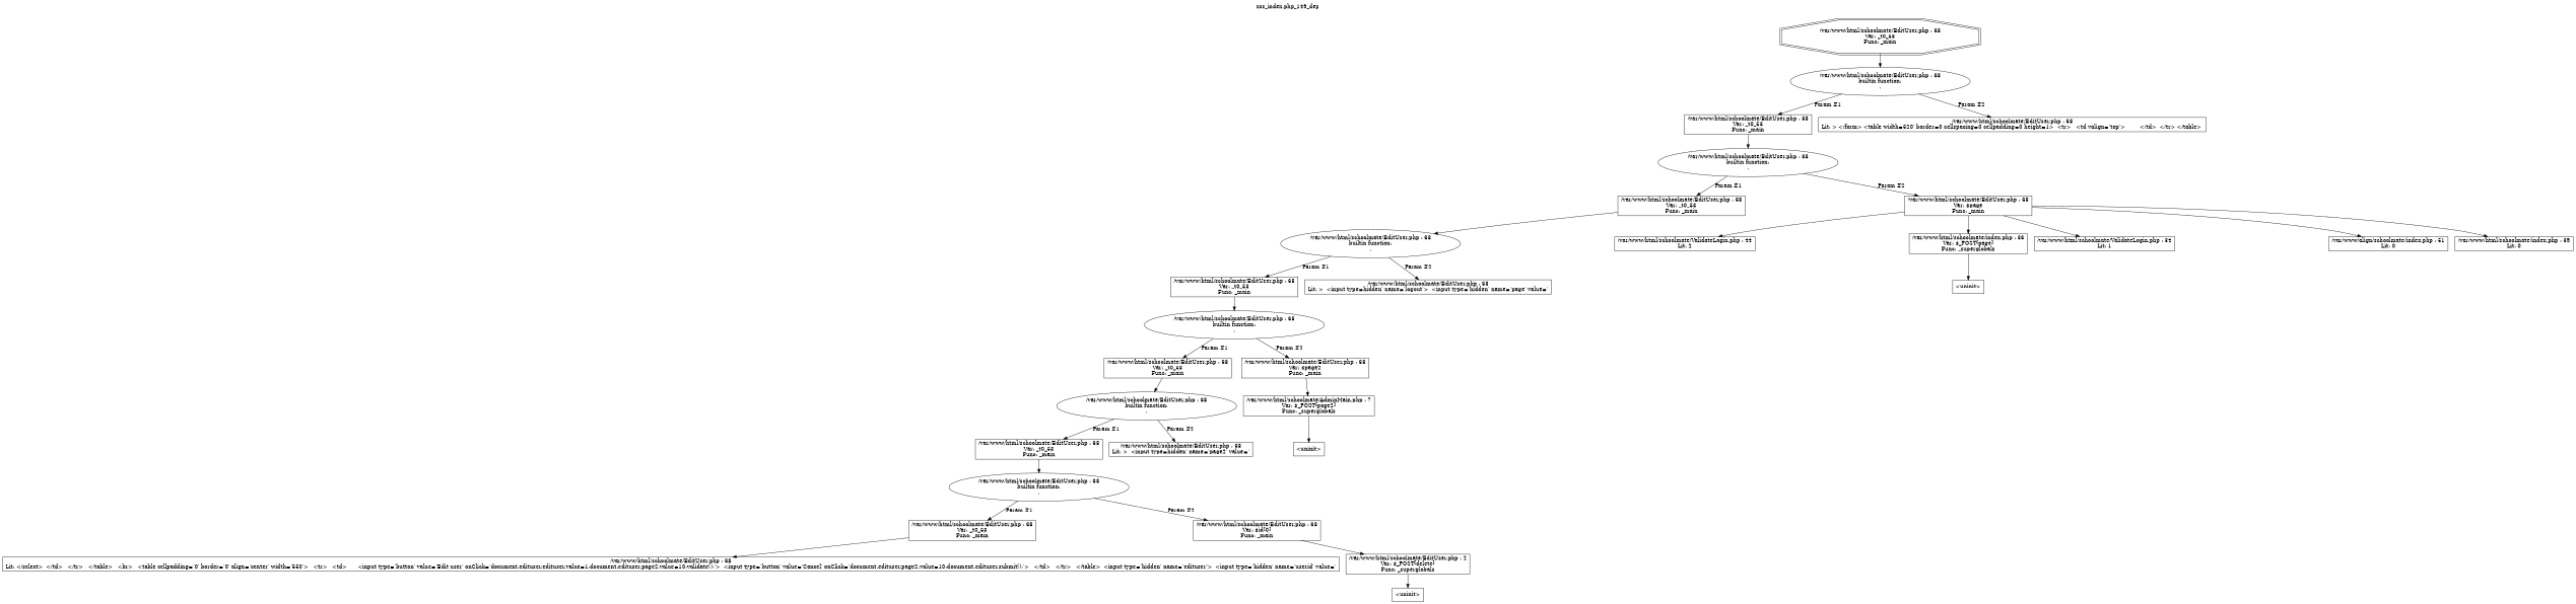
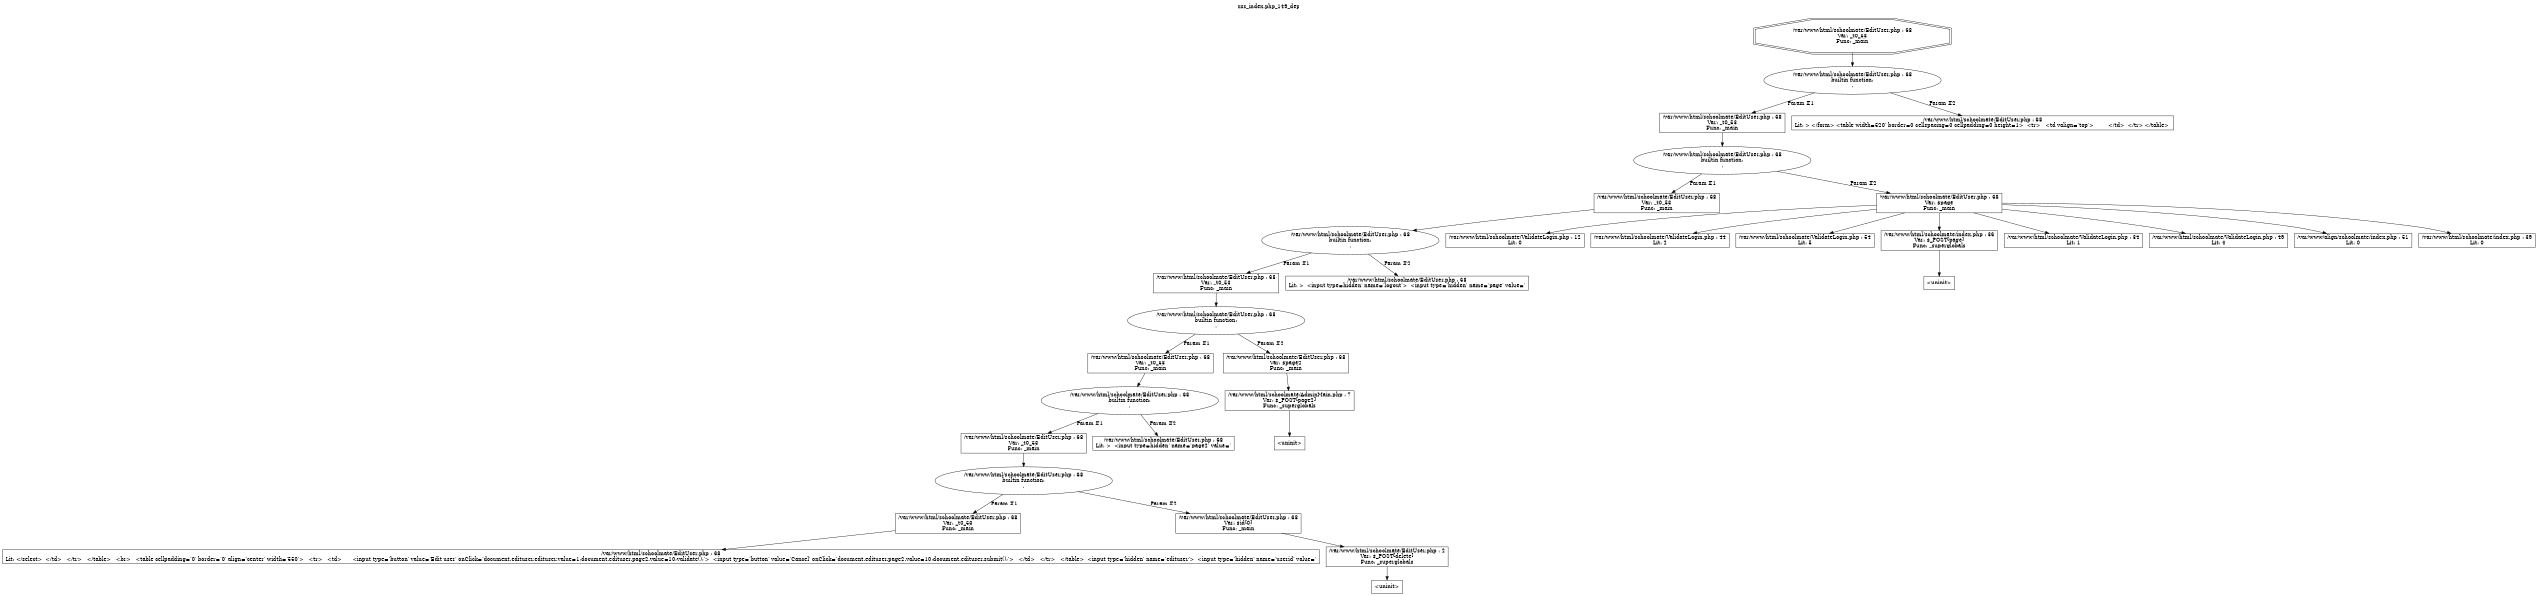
  digraph {
    label="xss_index.php_149_dep"
    labelloc=t
    node [shape=box]
    n1 [label="/var/www/html/schoolmate/EditUser.php : 68\nVar: _t0_53\nFunc: _main\n" shape=doubleoctagon]
    n2 [label="/var/www/html/schoolmate/EditUser.php : 68\nbuiltin function:\n.\n" shape=ellipse]
    n3 [label="/var/www/html/schoolmate/EditUser.php : 68\nVar: _t0_53\nFunc: _main\n"]
    n4 [label="/var/www/html/schoolmate/EditUser.php : 68\nLit: > </form> <table width=520' border=0 cellspacing=0 cellpadding=0 height=1>  <tr>   <td valign='top'>	&nbsp;   </td>  </tr> </table> \n"]
    n5 [label="/var/www/html/schoolmate/EditUser.php : 68\nbuiltin function:\n.\n" shape=ellipse]
    n6 [label="/var/www/html/schoolmate/EditUser.php : 68\nVar: _t0_53\nFunc: _main\n"]
    n7 [label="/var/www/html/schoolmate/EditUser.php : 68\nVar: $page\nFunc: _main\n"]
    n8 [label="/var/www/html/schoolmate/EditUser.php : 68\nbuiltin function:\n.\n" shape=ellipse]
+   n9 [label="/var/www/html/schoolmate/ValidateLogin.php : 12\nLit: 0\n"]
    n10 [label="/var/www/html/schoolmate/ValidateLogin.php : 44\nLit: 2\n"]
+   n11 [label="/var/www/html/schoolmate/ValidateLogin.php : 54\nLit: 5\n"]
    n12 [label="/var/www/html/schoolmate/index.php : 36\nVar: $_POST[page]\nFunc: _superglobals\n"]
    n13 [label="/var/www/html/schoolmate/ValidateLogin.php : 34\nLit: 1\n"]
+   n14 [label="/var/www/html/schoolmate/ValidateLogin.php : 49\nLit: 4\n"]
    n15 [label="/var/www/align/schoolmate/index.php : 51\nLit: 0\n"]
    n16 [label="/var/www/html/schoolmate/index.php : 39\nLit: 0\n"]
    n17 [label="/var/www/html/schoolmate/EditUser.php : 68\nVar: _t0_53\nFunc: _main\n"]
    n18 [label="/var/www/html/schoolmate/EditUser.php : 68\nLit: >  <input type=hidden' name='logout'>  <input type='hidden' name='page' value='\n"]
    n19 [label="/var/www/html/schoolmate/EditUser.php : 68\nbuiltin function:\n.\n" shape=ellipse]
    n20 [label="/var/www/html/schoolmate/EditUser.php : 68\nVar: _t0_53\nFunc: _main\n"]
    n21 [label="/var/www/html/schoolmate/EditUser.php : 68\nVar: $page2\nFunc: _main\n"]
    n22 [label="/var/www/html/schoolmate/EditUser.php : 68\nbuiltin function:\n.\n" shape=ellipse]
    n23 [label="/var/www/html/schoolmate/AdminMain.php : 7\nVar: $_POST[page2]\nFunc: _superglobals\n"]
    n24 [label="/var/www/html/schoolmate/EditUser.php : 68\nVar: _t0_53\nFunc: _main\n"]
    n25 [label="/var/www/html/schoolmate/EditUser.php : 68\nLit: >  <input type=hidden' name='page2' value='\n"]
    n26 [label="/var/www/html/schoolmate/EditUser.php : 68\nbuiltin function:\n.\n" shape=ellipse]
    n27 [label="/var/www/html/schoolmate/EditUser.php : 68\nVar: _t0_53\nFunc: _main\n"]
    n28 [label="/var/www/html/schoolmate/EditUser.php : 68\nVar: $id[0]\nFunc: _main\n"]
    n29 [label="/var/www/html/schoolmate/EditUser.php : 68\nLit: </select>	</td>   </tr>   </table>   <br>   <table cellpadding='0' border='0' align='center' width='550'>   <tr>   <td>	<input type='button' value='Edit user' onClick='document.edituser.edituser.value=1;document.edituser.page2.value=10;validate();'>	<input type='button' value='Cancel' onClick='document.edituser.page2.value=10;document.edituser.submit();'>   </td>   </tr>   </table>  <input type='hidden' name='edituser'>  <input type='hidden' name='userid' value='\n"]
    n30 [label="/var/www/html/schoolmate/EditUser.php : 2\nVar: $_POST[delete]\nFunc: _superglobals\n"]
    n31 [label="<uninit>"]
    n32 [label="<uninit>"]
    n33 [label="<uninit>"]
    n1 -> n2
    n2 -> n3 [label="Param #1"]
    n2 -> n4 [label="Param #2"]
    n3 -> n5
    n5 -> n6 [label="Param #1"]
    n5 -> n7 [label="Param #2"]
    n6 -> n8
+   n7 -> n9
    n7 -> n10
+   n7 -> n11
    n7 -> n12
    n7 -> n13
+   n7 -> n14
    n7 -> n15
    n7 -> n16
    n8 -> n17 [label="Param #1"]
    n8 -> n18 [label="Param #2"]
    n12 -> n33
    n17 -> n19
    n19 -> n20 [label="Param #1"]
    n19 -> n21 [label="Param #2"]
    n20 -> n22
    n21 -> n23
    n22 -> n24 [label="Param #1"]
    n22 -> n25 [label="Param #2"]
    n23 -> n32
    n24 -> n26
    n26 -> n27 [label="Param #1"]
    n26 -> n28 [label="Param #2"]
    n27 -> n29
    n28 -> n30
    n30 -> n31
  }
